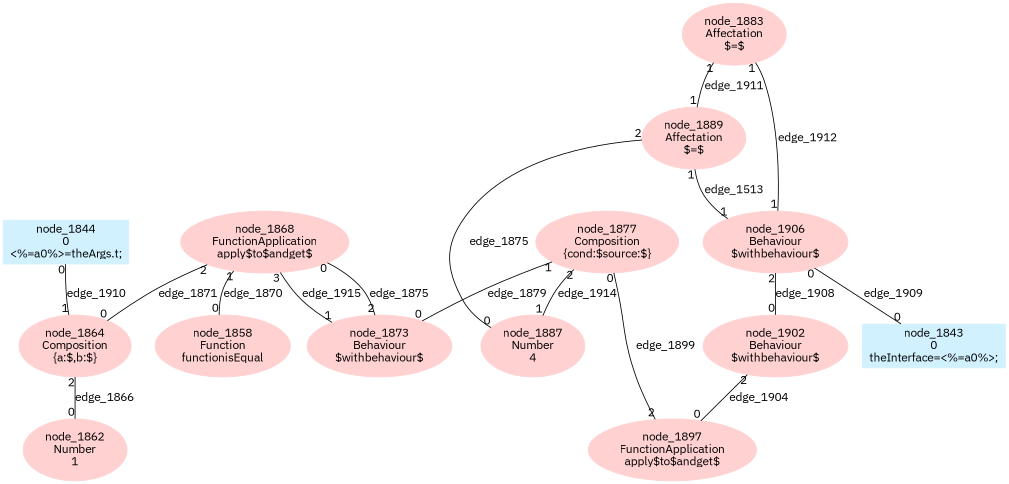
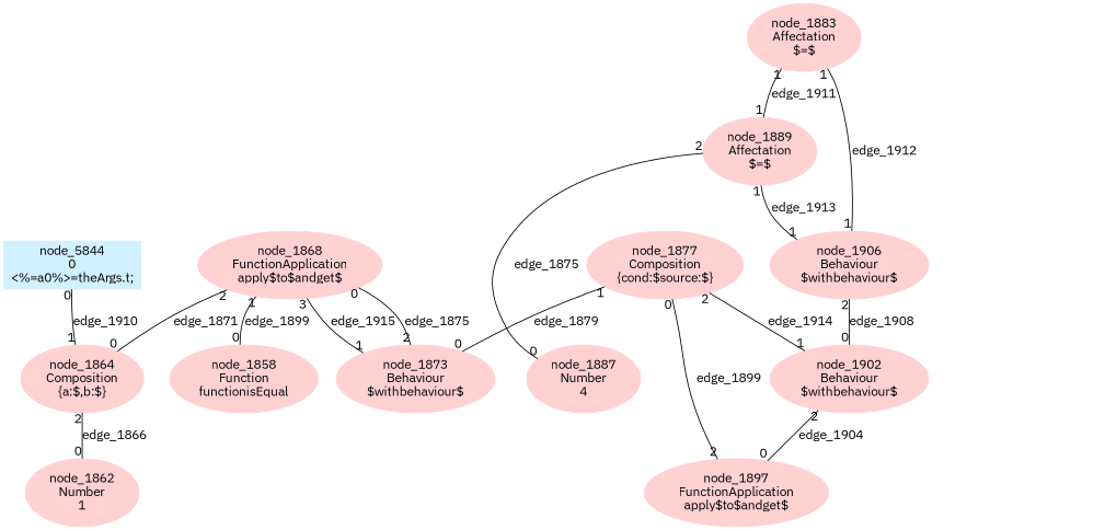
  digraph {
    fontname="IBM Plex Sans"
    node [color="#ffd1d1" fontname="IBM Plex Sans" shape=ellipse style=filled]
    edge [arrowHead=none dir=none fontname="IBM Plex Sans" headlabel=0 taillabel=2]
    n1 [label="node_1858\nFunction\nfunctionisEqual"]
    n2 [label="node_1862\nNumber\n1"]
    n3 [label="node_1864\nComposition\n{a:$,b:$}"]
    n4 [label="node_1868\nFunctionApplication\napply$to$andget$"]
    n5 [label="node_1873\nBehaviour\n$withbehaviour$"]
    n6 [label="node_1877\nComposition\n{cond:$source:$}"]
    n7 [label="node_1902\nBehaviour\n$withbehaviour$"]
    n8 [label="node_1897\nFunctionApplication\napply$to$andget$"]
    n9 [label="node_1883\nAffectation\n$=$"]
    n10 [label="node_1889\nAffectation\n$=$"]
    n11 [label="node_1906\nBehaviour\n$withbehaviour$"]
    n12 [label="node_1887\nNumber\n4"]
-   n13 [color="#d1f1ff" label="node_1843\n0\ntheInterface=<%=a0%>;\n" shape=box]
-   n14 [color="#d1f1ff" label="node_1844\n0\n<%=a0%>=theArgs.t;\n" shape=box]
+   n14 [color="#d1f1ff" label="node_5844\n0\n<%=a0%>=theArgs.t;\n" shape=box]
    n3 -> n2 [label=edge_1866]
-   n4 -> n1 [label=edge_1870 taillabel=1]
+   n4 -> n1 [label=edge_1899 taillabel=1]
    n4 -> n3 [label=edge_1871]
    n4 -> n5 [headlabel=1 label=edge_1915 taillabel=3]
    n5 -> n4 [label=edge_1875]
    n6 -> n5 [label=edge_1879 taillabel=1]
-   n6 -> n12 [headlabel=1 label=edge_1914]
+   n6 -> n7 [headlabel=1 label=edge_1914]
    n7 -> n8 [label=edge_1904]
    n8 -> n6 [label=edge_1899]
    n9 -> n10 [headlabel=1 label=edge_1911 taillabel=1]
    n9 -> n11 [headlabel=1 label=edge_1912 taillabel=1]
-   n10 -> n11 [headlabel=1 label=edge_1513 taillabel=1]
+   n10 -> n11 [headlabel=1 label=edge_1913 taillabel=1]
    n10 -> n12 [label=edge_1875]
    n11 -> n7 [label=edge_1908]
-   n11 -> n13 [label=edge_1909 taillabel=0]
    n14 -> n3 [headlabel=1 label=edge_1910 taillabel=0]
  }
